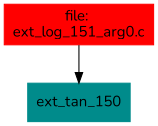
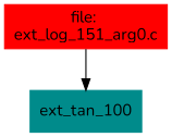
  digraph {
    fontname=Nunito
    node [shape=box style=filled fontname=Nunito]
    n1 [color=red label="file: \next_log_151_arg0.c"]
-   n2 [color=cyan4 label=ext_tan_150]
+   n2 [color=cyan4 label=ext_tan_100]
    n1 -> n2 [fontname=Nunito]
  }
